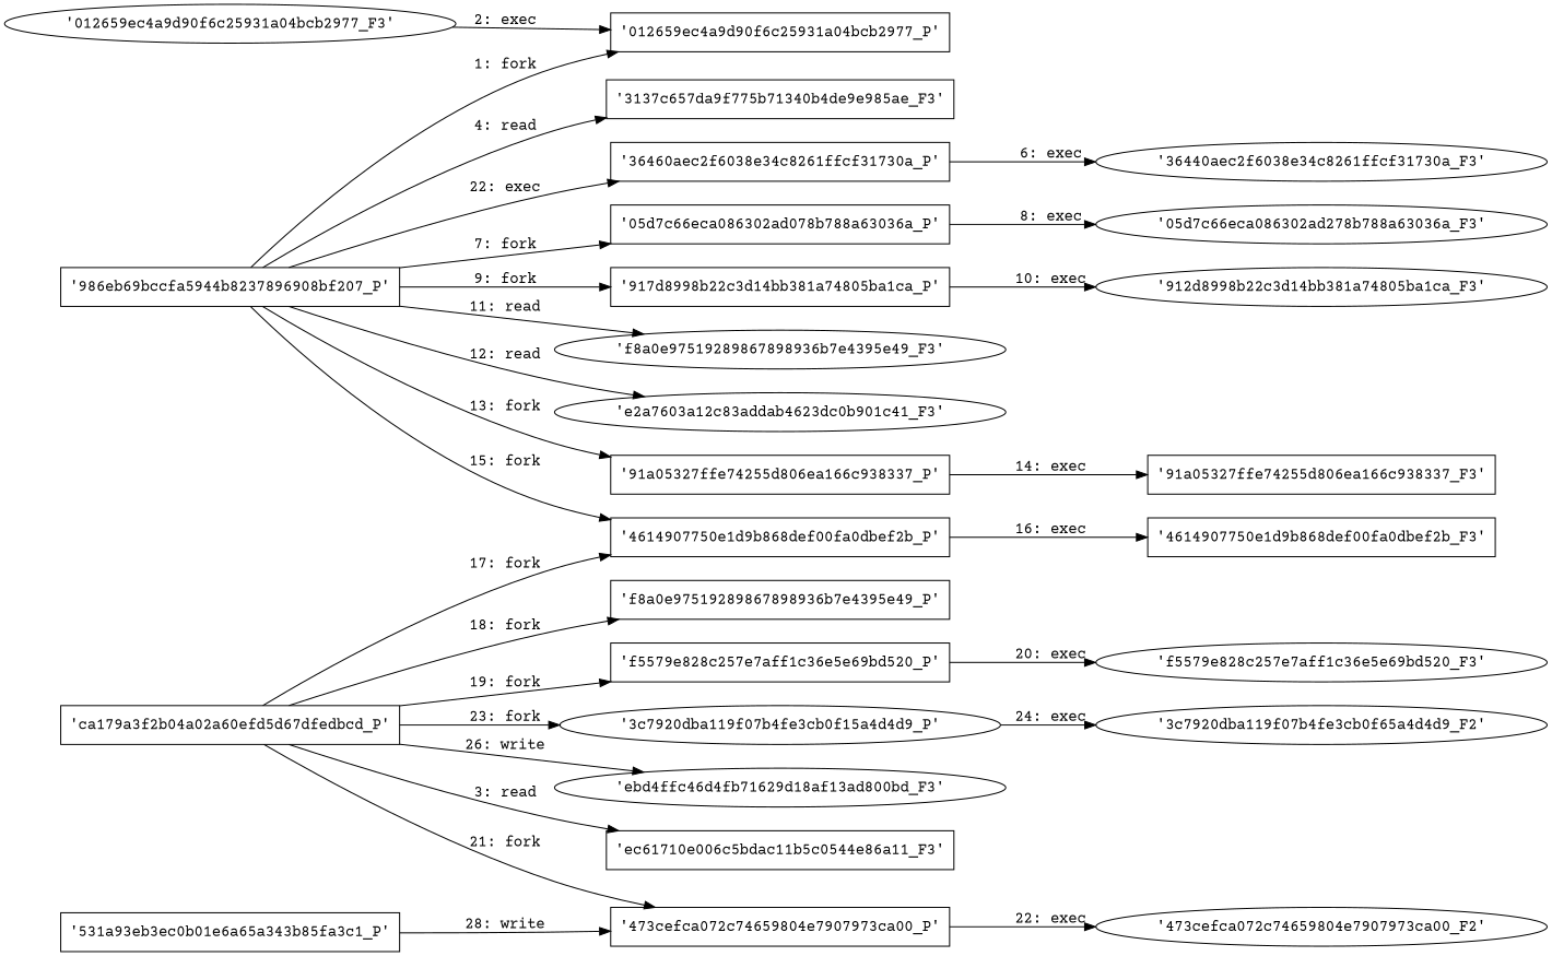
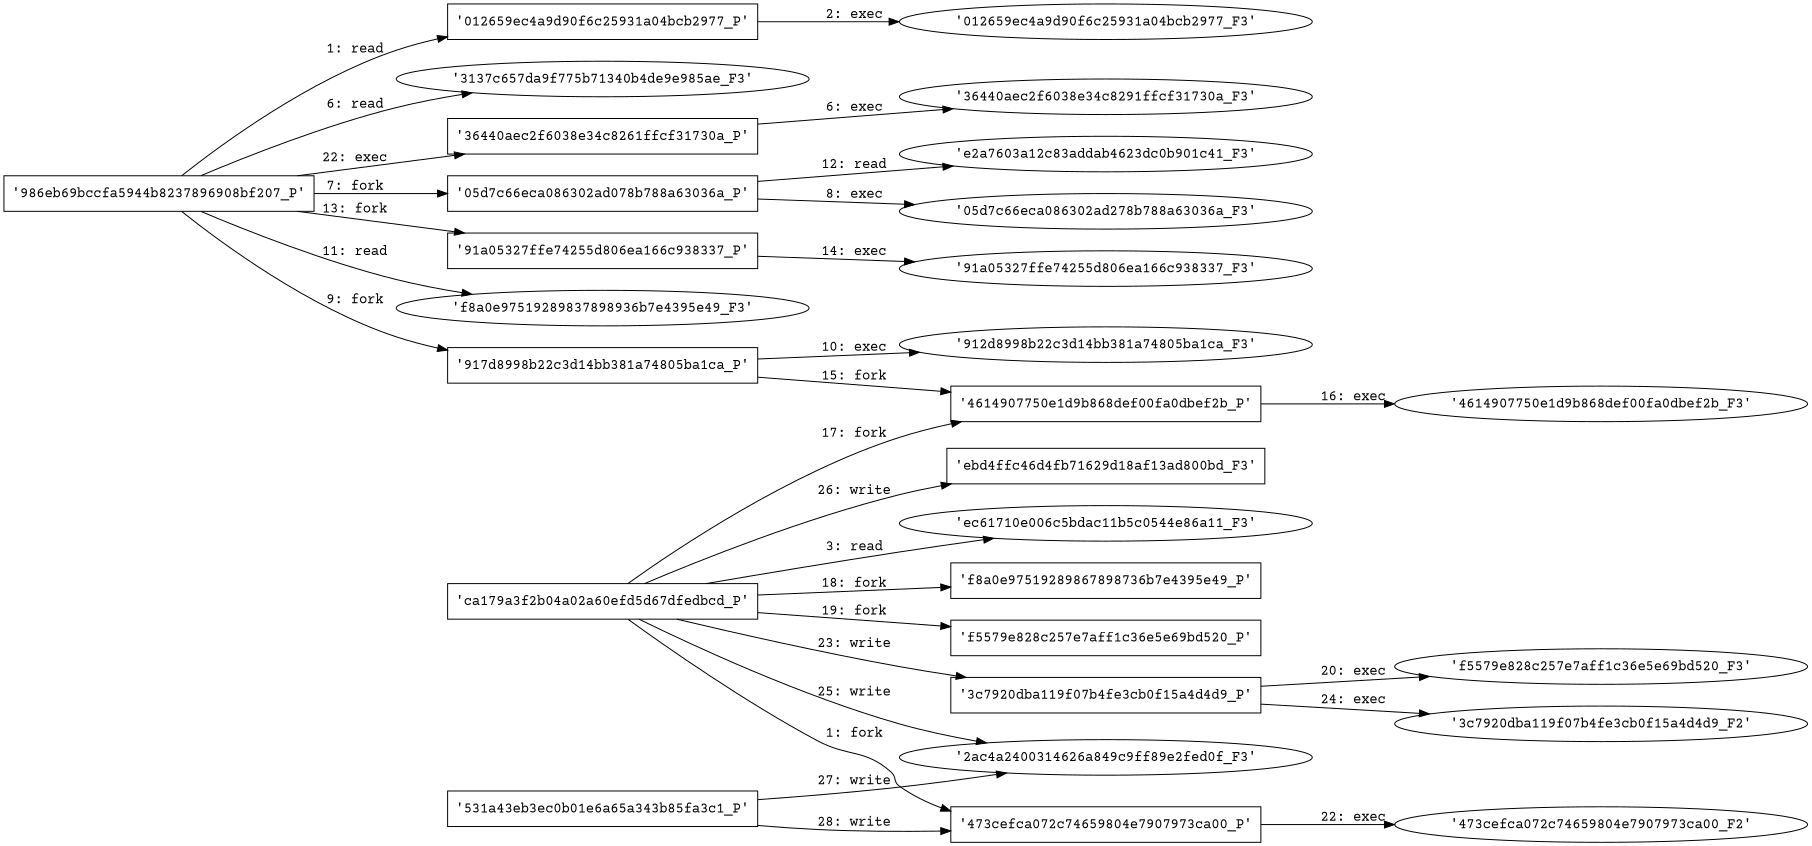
  digraph {
    engine=neato
    fixedsize=false
    fontname="Courier Prime"
    fontsize=10
    nodesep=0.3
    rankdir=LR
    ranksep=0
    splines=true
    node [fontname="Courier Prime" node_type=Process shape=ellipse]
    edge [fontname="Courier Prime"]
    "'986eb69bccfa5944b8237896908bf207_P'" [shape=box]
    "'012659ec4a9d90f6c25931a04bcb2977_P'" [shape=box]
-   "'3137c657da9f775b71340b4de9e985ae_F3'" [node_type=file shape=box]
-   "'36440aec2f6038e34c8261ffcf31730a_P'" [shape=box label="'36460aec2f6038e34c8261ffcf31730a_P'"]
+   "'3137c657da9f775b71340b4de9e985ae_F3'" [node_type=file]
+   "'36440aec2f6038e34c8261ffcf31730a_P'" [shape=box]
    "'05d7c66eca086302ad078b788a63036a_P'" [shape=box]
    "'917d8998b22c3d14bb381a74805ba1ca_P'" [shape=box]
-   "'f8a0e97519289867898936b7e4395e49_F3'" [node_type=file]
+   "'f8a0e97519289867898936b7e4395e49_F3'" [node_type=file label="'f8a0e97519289837898936b7e4395e49_F3'"]
    "'e2a7603a12c83addab4623dc0b901c41_F3'" [node_type=file]
    "'91a05327ffe74255d806ea166c938337_P'" [shape=box]
    "'4614907750e1d9b868def00fa0dbef2b_P'" [shape=box]
    "'012659ec4a9d90f6c25931a04bcb2977_F3'" [node_type=File]
-   "'ec61710e006c5bdac11b5c0544e86a11_F3'" [node_type=file shape=box]
-   "'36440aec2f6038e34c8261ffcf31730a_F3'" [node_type=File]
+   "'ec61710e006c5bdac11b5c0544e86a11_F3'" [node_type=file]
+   "'36440aec2f6038e34c8261ffcf31730a_F3'" [node_type=File label="'36440aec2f6038e34c8291ffcf31730a_F3'"]
    n14 [label="'05d7c66eca086302ad278b788a63036a_F3'" node_type=File]
    n15 [label="'912d8998b22c3d14bb381a74805ba1ca_F3'" node_type=File]
-   "'91a05327ffe74255d806ea166c938337_F3'" [node_type=File shape=box]
-   "'4614907750e1d9b868def00fa0dbef2b_F3'" [node_type=File shape=box]
+   "'91a05327ffe74255d806ea166c938337_F3'" [node_type=File]
+   "'4614907750e1d9b868def00fa0dbef2b_F3'" [node_type=File]
    "'ca179a3f2b04a02a60efd5d67dfedbcd_P'" [shape=box]
-   "'f8a0e97519289867898936b7e4395e49_P'" [shape=box]
+   "'f8a0e97519289867898936b7e4395e49_P'" [shape=box label="'f8a0e97519289867898736b7e4395e49_P'"]
    "'f5579e828c257e7aff1c36e5e69bd520_P'" [shape=box]
    "'473cefca072c74659804e7907973ca00_P'" [shape=box]
-   "'3c7920dba119f07b4fe3cb0f15a4d4d9_P'"
-   "'ebd4ffc46d4fb71629d18af13ad800bd_F3'" [node_type=file]
+   "'3c7920dba119f07b4fe3cb0f15a4d4d9_P'" [shape=box]
+   "'2ac4a2400314626a849c9ff89e2fed0f_F3'" [node_type=file]
+   "'ebd4ffc46d4fb71629d18af13ad800bd_F3'" [node_type=file shape=box]
    "'f5579e828c257e7aff1c36e5e69bd520_F3'" [node_type=File]
    "'473cefca072c74659804e7907973ca00_F2'" [node_type=File]
-   "'3c7920dba119f07b4fe3cb0f15a4d4d9_F2'" [node_type=File label="'3c7920dba119f07b4fe3cb0f65a4d4d9_F2'"]
-   "'531a43eb3ec0b01e6a65a343b85fa3c1_P'" [shape=box label="'531a93eb3ec0b01e6a65a343b85fa3c1_P'"]
-   "'986eb69bccfa5944b8237896908bf207_P'" -> "'012659ec4a9d90f6c25931a04bcb2977_P'" [label="1: fork"]
-   "'986eb69bccfa5944b8237896908bf207_P'" -> "'3137c657da9f775b71340b4de9e985ae_F3'" [label="4: read"]
+   "'3c7920dba119f07b4fe3cb0f15a4d4d9_F2'" [node_type=File]
+   "'531a43eb3ec0b01e6a65a343b85fa3c1_P'" [shape=box]
+   "'986eb69bccfa5944b8237896908bf207_P'" -> "'012659ec4a9d90f6c25931a04bcb2977_P'" [label="1: read"]
+   "'986eb69bccfa5944b8237896908bf207_P'" -> "'3137c657da9f775b71340b4de9e985ae_F3'" [label="6: read"]
    "'986eb69bccfa5944b8237896908bf207_P'" -> "'36440aec2f6038e34c8261ffcf31730a_P'" [label="22: exec"]
    "'986eb69bccfa5944b8237896908bf207_P'" -> "'05d7c66eca086302ad078b788a63036a_P'" [label="7: fork"]
    "'986eb69bccfa5944b8237896908bf207_P'" -> "'917d8998b22c3d14bb381a74805ba1ca_P'" [label="9: fork"]
    "'986eb69bccfa5944b8237896908bf207_P'" -> "'f8a0e97519289867898936b7e4395e49_F3'" [label="11: read"]
-   "'986eb69bccfa5944b8237896908bf207_P'" -> "'e2a7603a12c83addab4623dc0b901c41_F3'" [label="12: read"]
+   "'05d7c66eca086302ad078b788a63036a_P'" -> "'e2a7603a12c83addab4623dc0b901c41_F3'" [label="12: read"]
    "'986eb69bccfa5944b8237896908bf207_P'" -> "'91a05327ffe74255d806ea166c938337_P'" [label="13: fork"]
-   "'986eb69bccfa5944b8237896908bf207_P'" -> "'4614907750e1d9b868def00fa0dbef2b_P'" [label="15: fork"]
-   "'012659ec4a9d90f6c25931a04bcb2977_F3'" -> "'012659ec4a9d90f6c25931a04bcb2977_P'" [label="2: exec"]
+   "'917d8998b22c3d14bb381a74805ba1ca_P'" -> "'4614907750e1d9b868def00fa0dbef2b_P'" [label="15: fork"]
+   "'012659ec4a9d90f6c25931a04bcb2977_P'" -> "'012659ec4a9d90f6c25931a04bcb2977_F3'" [label="2: exec"]
    "'36440aec2f6038e34c8261ffcf31730a_P'" -> "'36440aec2f6038e34c8261ffcf31730a_F3'" [label="6: exec"]
    "'05d7c66eca086302ad078b788a63036a_P'" -> n14 [label="8: exec"]
    "'917d8998b22c3d14bb381a74805ba1ca_P'" -> n15 [label="10: exec"]
    "'91a05327ffe74255d806ea166c938337_P'" -> "'91a05327ffe74255d806ea166c938337_F3'" [label="14: exec"]
    "'4614907750e1d9b868def00fa0dbef2b_P'" -> "'4614907750e1d9b868def00fa0dbef2b_F3'" [label="16: exec"]
    "'ca179a3f2b04a02a60efd5d67dfedbcd_P'" -> "'4614907750e1d9b868def00fa0dbef2b_P'" [label="17: fork"]
    "'ca179a3f2b04a02a60efd5d67dfedbcd_P'" -> "'ec61710e006c5bdac11b5c0544e86a11_F3'" [label="3: read"]
    "'ca179a3f2b04a02a60efd5d67dfedbcd_P'" -> "'f8a0e97519289867898936b7e4395e49_P'" [label="18: fork"]
    "'ca179a3f2b04a02a60efd5d67dfedbcd_P'" -> "'f5579e828c257e7aff1c36e5e69bd520_P'" [label="19: fork"]
-   "'ca179a3f2b04a02a60efd5d67dfedbcd_P'" -> "'473cefca072c74659804e7907973ca00_P'" [label="21: fork"]
-   "'ca179a3f2b04a02a60efd5d67dfedbcd_P'" -> "'3c7920dba119f07b4fe3cb0f15a4d4d9_P'" [label="23: fork"]
+   "'ca179a3f2b04a02a60efd5d67dfedbcd_P'" -> "'473cefca072c74659804e7907973ca00_P'" [label="1: fork"]
+   "'ca179a3f2b04a02a60efd5d67dfedbcd_P'" -> "'3c7920dba119f07b4fe3cb0f15a4d4d9_P'" [label="23: write"]
+   "'ca179a3f2b04a02a60efd5d67dfedbcd_P'" -> "'2ac4a2400314626a849c9ff89e2fed0f_F3'" [label="25: write"]
    "'ca179a3f2b04a02a60efd5d67dfedbcd_P'" -> "'ebd4ffc46d4fb71629d18af13ad800bd_F3'" [label="26: write"]
-   "'f5579e828c257e7aff1c36e5e69bd520_P'" -> "'f5579e828c257e7aff1c36e5e69bd520_F3'" [label="20: exec"]
+   "'3c7920dba119f07b4fe3cb0f15a4d4d9_P'" -> "'f5579e828c257e7aff1c36e5e69bd520_F3'" [label="20: exec"]
    "'473cefca072c74659804e7907973ca00_P'" -> "'473cefca072c74659804e7907973ca00_F2'" [label="22: exec"]
    "'3c7920dba119f07b4fe3cb0f15a4d4d9_P'" -> "'3c7920dba119f07b4fe3cb0f15a4d4d9_F2'" [label="24: exec"]
    "'531a43eb3ec0b01e6a65a343b85fa3c1_P'" -> "'473cefca072c74659804e7907973ca00_P'" [label="28: write"]
+   "'531a43eb3ec0b01e6a65a343b85fa3c1_P'" -> "'2ac4a2400314626a849c9ff89e2fed0f_F3'" [label="27: write"]
  }
